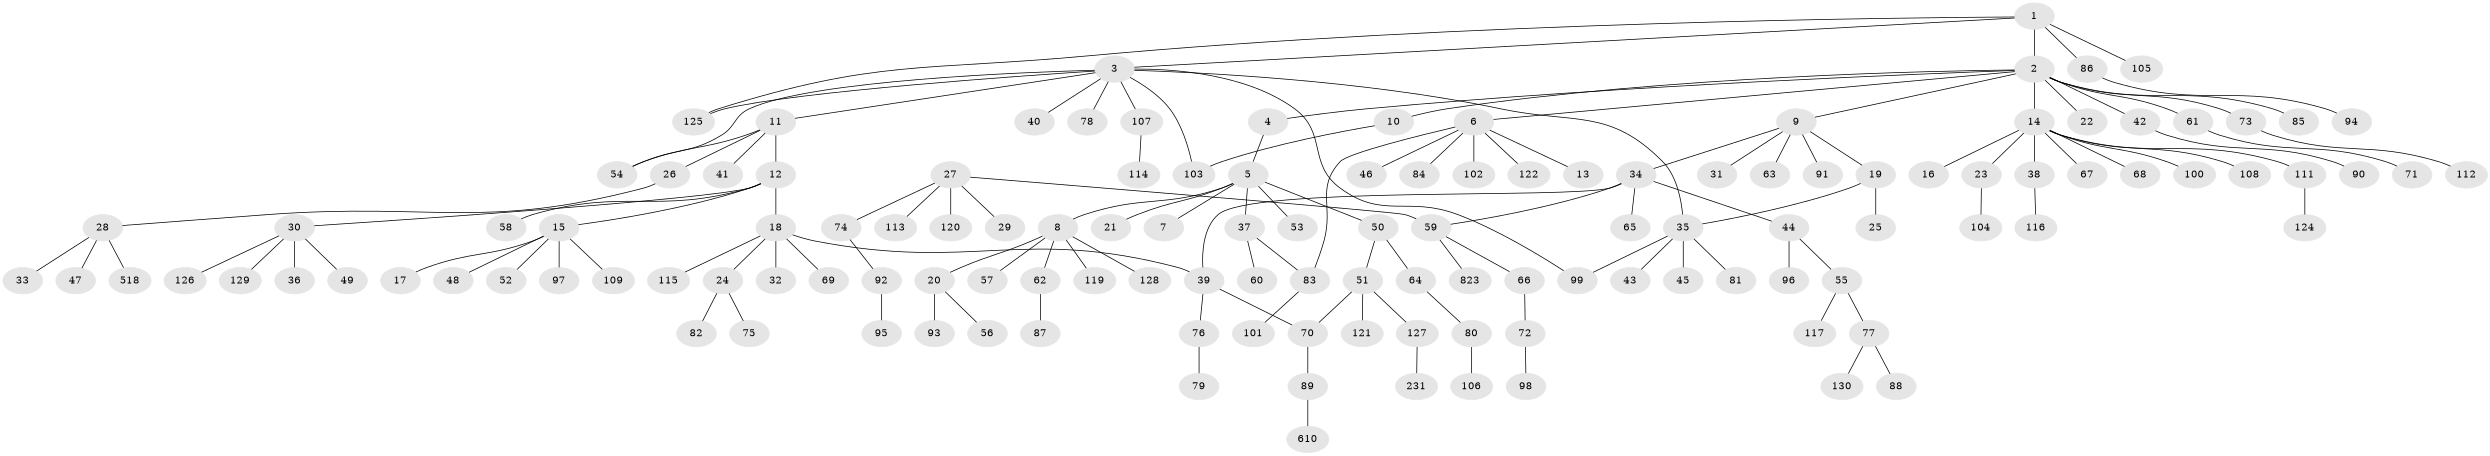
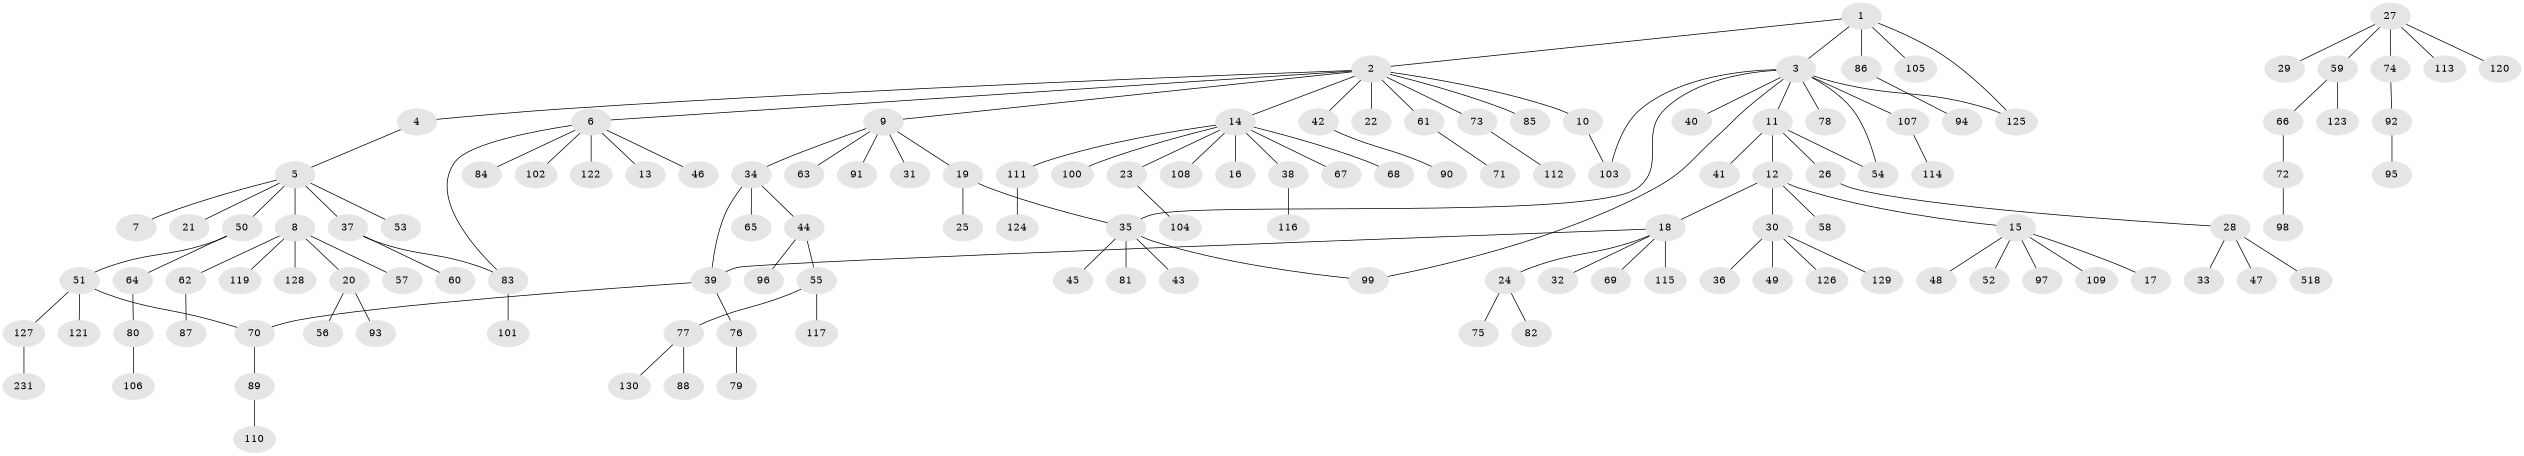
  graph {
    node [color=gray90 style=filled]
    1
    2
    3
    86
    105
    125
    4
    6
    9
    10
    14
    22
    42
    61
    73
    85
    11
    35
    40
    54
    78
    99
    103
    107
    94
    5
    13
    46
    83
    84
    102
    122
    19
    31
    34
    63
    91
    16
    23
    38
    67
    68
    100
    108
    111
    90
    71
    112
    12
    26
    41
    43
    45
    81
    114
    7
    8
    21
    37
    50
    53
    20
    57
    62
    119
    128
    27
    29
    59
    74
    113
    120
    60
    51
    64
    101
    56
    93
    87
    25
    39
    44
    65
    15
    18
    30
    58
    28
    17
    48
    52
    97
    109
    24
    32
    69
    115
    36
    49
    126
    129
    104
    116
    124
    75
    82
    70
    76
    33
    47
    n111 [label=518]
    66
-   123 [label=823]
+   123
    92
    55
    96
    89
    79
    77
    117
    121
    127
    80
    n124 [label=231]
    88
    130
    72
    106
    98
-   110 [label=610]
+   110
    95
    1 -- 2
    1 -- 3
    1 -- 86
    1 -- 105
    1 -- 125
    2 -- 4
    2 -- 6
    2 -- 9
    2 -- 10
    2 -- 14
    2 -- 22
    2 -- 42
    2 -- 61
    2 -- 73
    2 -- 85
    3 -- 125
    3 -- 11
    3 -- 35
    3 -- 40
    3 -- 54
    3 -- 78
    3 -- 99
    3 -- 103
    3 -- 107
    86 -- 94
    4 -- 5
    6 -- 13
    6 -- 46
    6 -- 83
    6 -- 84
    6 -- 102
    6 -- 122
    9 -- 19
    9 -- 31
    9 -- 34
    9 -- 63
    9 -- 91
    10 -- 103
    14 -- 16
    14 -- 23
    14 -- 38
    14 -- 67
    14 -- 68
    14 -- 100
    14 -- 108
    14 -- 111
    42 -- 90
    61 -- 71
    73 -- 112
    11 -- 54
    11 -- 12
    11 -- 26
    11 -- 41
    35 -- 99
    35 -- 43
    35 -- 45
    35 -- 81
    107 -- 114
    5 -- 7
    5 -- 8
    5 -- 21
    5 -- 37
    5 -- 50
    5 -- 53
    83 -- 101
    19 -- 35
    19 -- 25
-   34 -- 59
    34 -- 39
    34 -- 44
    34 -- 65
    23 -- 104
    38 -- 116
    111 -- 124
    12 -- 15
    12 -- 18
    12 -- 30
    12 -- 58
    26 -- 28
    8 -- 20
    8 -- 57
    8 -- 62
    8 -- 119
    8 -- 128
    37 -- 83
    37 -- 60
    50 -- 51
    50 -- 64
    20 -- 56
    20 -- 93
    62 -- 87
    27 -- 29
    27 -- 59
    27 -- 74
    27 -- 113
    27 -- 120
    59 -- 66
    59 -- 123
    74 -- 92
    51 -- 70
    51 -- 121
    51 -- 127
    64 -- 80
    39 -- 70
    39 -- 76
    44 -- 55
    44 -- 96
    15 -- 17
    15 -- 48
    15 -- 52
    15 -- 97
    15 -- 109
    18 -- 39
    18 -- 24
    18 -- 32
    18 -- 69
    18 -- 115
    30 -- 36
    30 -- 49
    30 -- 126
    30 -- 129
    28 -- 33
    28 -- 47
    28 -- n111
    24 -- 75
    24 -- 82
    70 -- 89
    76 -- 79
    66 -- 72
    92 -- 95
    55 -- 77
    55 -- 117
    89 -- 110
    77 -- 88
    77 -- 130
    127 -- n124
    80 -- 106
    72 -- 98
  }
